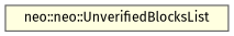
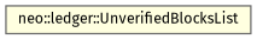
  digraph {
    rankdir=TB
    fontname="Fira Sans"
-   n1 [color=grey40 fillcolor=lightyellow fontname="Fira Sans" fontsize=10 height=0.2 label="neo::neo::UnverifiedBlocksList" shape=box style=filled width=0.4]
+   n1 [color=grey40 fillcolor=lightyellow fontname="Fira Sans" fontsize=10 height=0.2 label="neo::ledger::UnverifiedBlocksList" shape=box style=filled width=0.4]
  }
